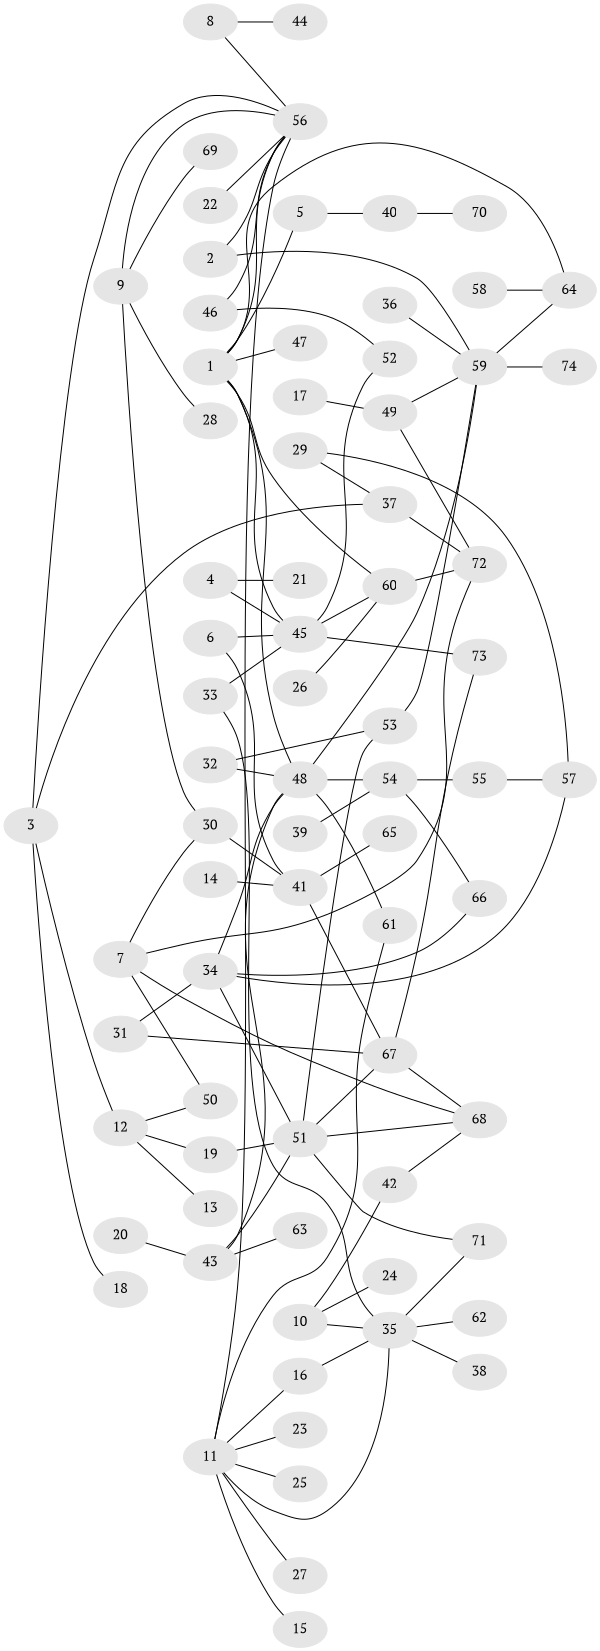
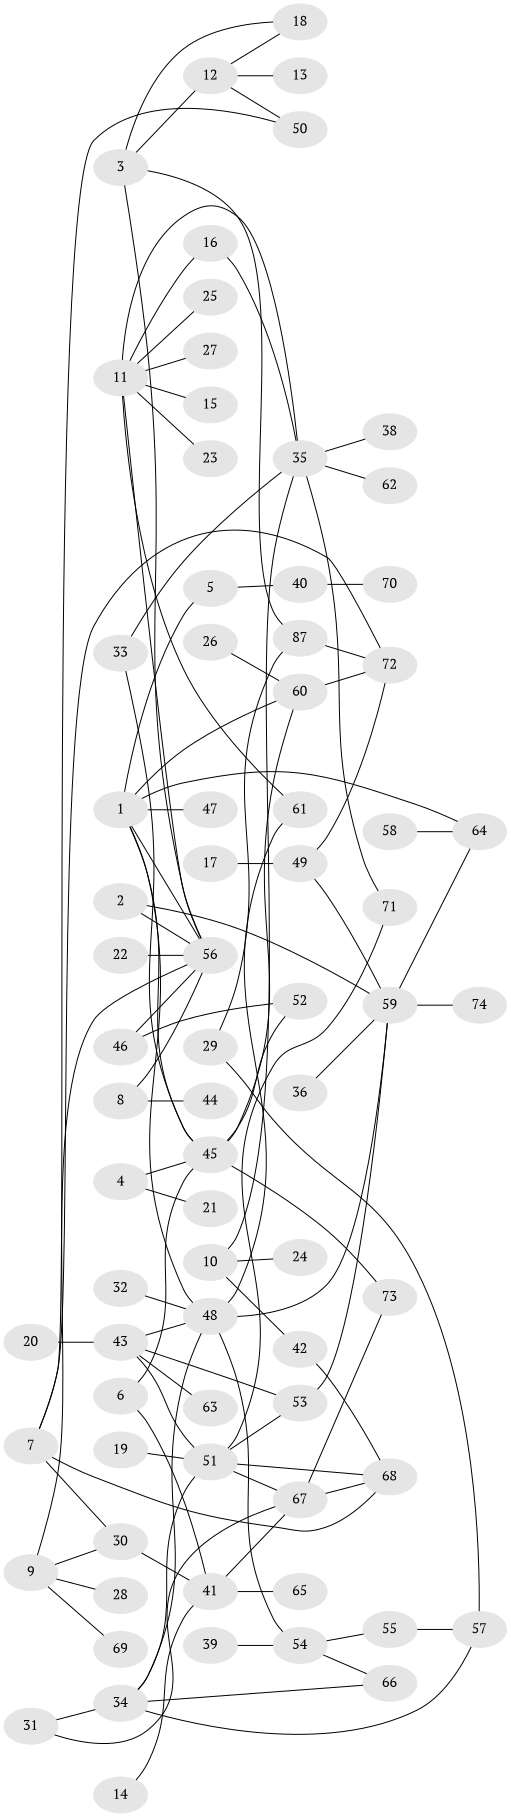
  graph {
    fontname="PT Serif"
    rankdir=LR
    node [color=gray90 fontname="PT Serif" style=filled]
    edge [fontname="PT Serif" weight=1.0]
    1
    5
    45
    47
    48
    56
    60
    64
    4
    21
    40
    52
    73
    59
    61
    54
    72
    2
    74
    3
    12
    18
-   37
+   37 [label=87]
    50
    13
    19
    70
    6
    41
    67
    65
    7
    30
    68
    8
    44
    9
    28
    69
    10
    24
    35
    42
    38
    62
    71
    11
    15
    16
    23
    25
    27
    51
    14
    17
    49
    53
    20
    43
    63
    22
    26
    29
    57
    31
    34
    66
    32
    33
    36
    39
    55
    46
    58
    1 -- 5
    1 -- 45
    1 -- 47
    1 -- 48
    1 -- 56
    1 -- 60
    1 -- 64
    5 -- 40
    45 -- 60
    45 -- 52
    45 -- 73
    48 -- 59
    48 -- 61
    48 -- 54
    60 -- 72
    4 -- 45
    4 -- 21
    40 -- 70
    59 -- 64
    59 -- 74
    54 -- 66
    54 -- 55
    2 -- 56
    2 -- 59
    3 -- 56
    3 -- 12
    3 -- 18
    3 -- 37
    12 -- 50
    12 -- 13
-   12 -- 19
+   12 -- 18
    37 -- 72
    19 -- 51 [weight=2.0]
    6 -- 45
    6 -- 41
    41 -- 67
    41 -- 65
    67 -- 73
    67 -- 68
    7 -- 72
    7 -- 50
    7 -- 30
    7 -- 68
    30 -- 41
    8 -- 56
    8 -- 44
    9 -- 56
    9 -- 30
    9 -- 28
    9 -- 69
    10 -- 24
    10 -- 35 [weight=2.0]
    10 -- 42
    35 -- 38
    35 -- 62
    35 -- 71
    42 -- 68
    11 -- 56
    11 -- 61
    11 -- 35
    11 -- 15
    11 -- 16
    11 -- 23
    11 -- 25
    11 -- 27
    16 -- 35
    51 -- 67
    51 -- 68
    51 -- 71
    51 -- 53
    14 -- 41
    17 -- 49
    49 -- 59
    49 -- 72
    53 -- 59
    20 -- 43
    43 -- 48
    43 -- 51
-   32 -- 53
+   43 -- 53
    43 -- 63
    22 -- 56
    26 -- 60
    29 -- 37
    29 -- 57
    31 -- 67
    31 -- 34
    34 -- 48
    34 -- 51
    34 -- 57
    34 -- 66
    32 -- 48
    33 -- 45
    33 -- 35
    36 -- 59
    39 -- 54
    55 -- 57
    46 -- 56
    46 -- 52
    58 -- 64
  }
